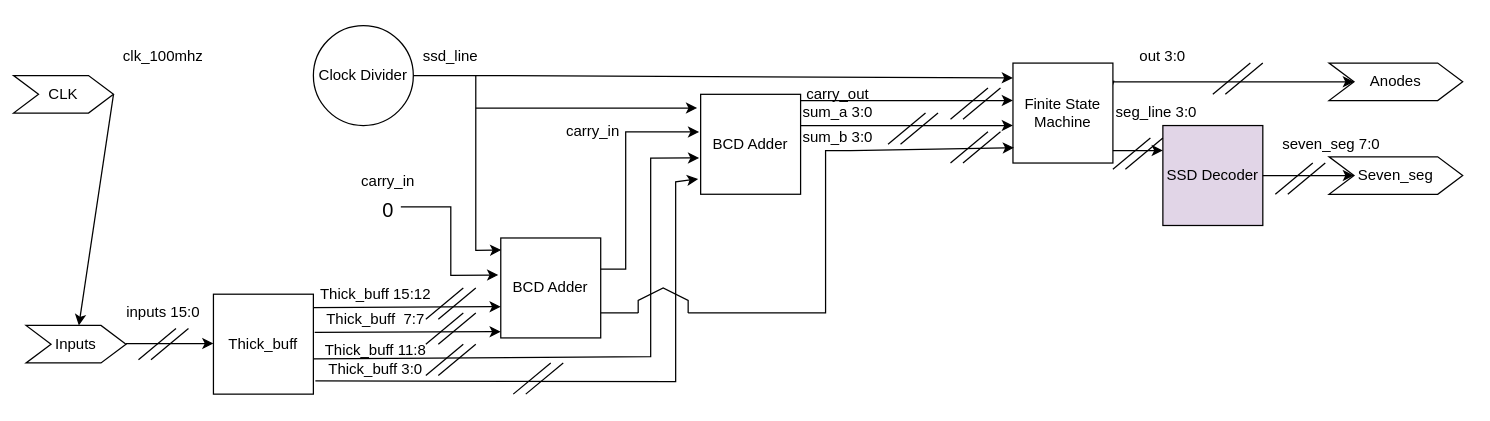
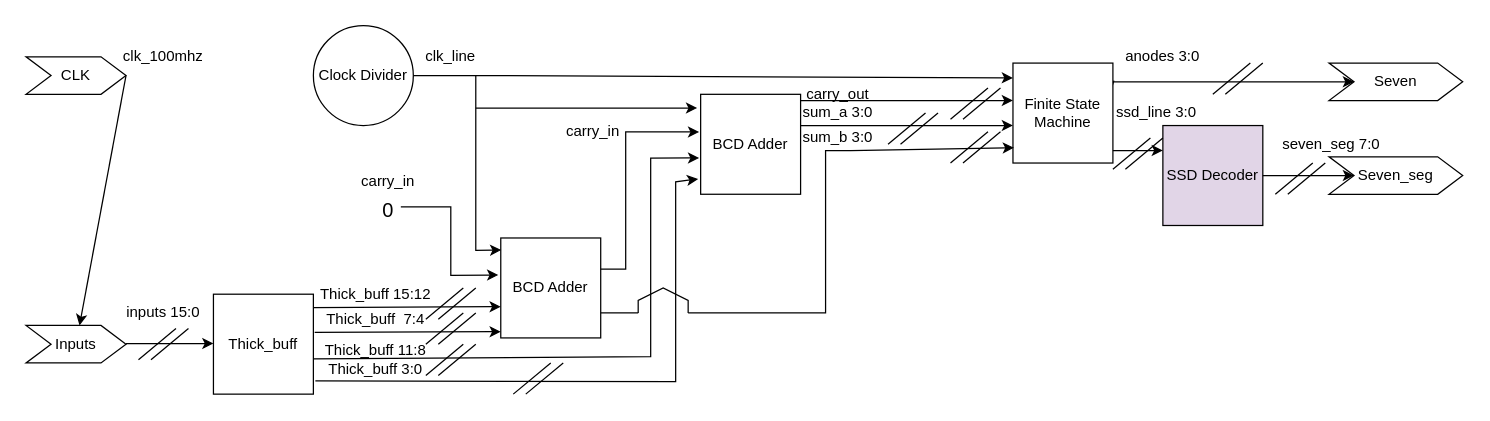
  <mxCell id="0" />
  <mxCell id="1" parent="0" />
  <mxCell id="2" value="" style="endArrow=classic;html=1;rounded=0;exitX=1.01;exitY=0.175;exitDx=0;exitDy=0;exitPerimeter=0;entryX=0;entryY=0.5;entryDx=0;entryDy=0;" edge="1" parent="1" source="3"><mxGeometry width="50" height="50" relative="1" as="geometry"><mxPoint x="750" y="100" as="sourcePoint" /><mxPoint x="879" y="101" as="targetPoint" /></mxGeometry></mxCell>
  <mxCell id="3" value="Finite State Machine" style="whiteSpace=wrap;html=1;aspect=fixed;" vertex="1" parent="1"><mxGeometry x="810" y="50" width="80" height="80" as="geometry" /></mxCell>
- <mxCell id="4" value="Anodes" style="shape=step;perimeter=stepPerimeter;whiteSpace=wrap;html=1;fixedSize=1;" vertex="1" parent="1"><mxGeometry x="1063" y="50" width="107" height="30" as="geometry" /></mxCell>
+ <mxCell id="4" value="Seven" style="shape=step;perimeter=stepPerimeter;whiteSpace=wrap;html=1;fixedSize=1;" vertex="1" parent="1"><mxGeometry x="1063" y="50" width="107" height="30" as="geometry" /></mxCell>
  <mxCell id="5" value="Seven_seg" style="shape=step;perimeter=stepPerimeter;whiteSpace=wrap;html=1;fixedSize=1;" vertex="1" parent="1"><mxGeometry x="1063" y="125" width="107" height="30" as="geometry" /></mxCell>
  <mxCell id="6" value="SSD Decoder" style="whiteSpace=wrap;html=1;aspect=fixed;fillColor=#e1d5e7;" vertex="1" parent="1"><mxGeometry x="930" y="100" width="80" height="80" as="geometry" /></mxCell>
  <mxCell id="7" value="" style="endArrow=classic;html=1;rounded=0;entryX=0;entryY=0.5;entryDx=0;entryDy=0;" edge="1" parent="1" target="4"><mxGeometry width="50" height="50" relative="1" as="geometry"><mxPoint x="890" y="65" as="sourcePoint" /><mxPoint x="710" y="160" as="targetPoint" /></mxGeometry></mxCell>
  <mxCell id="8" value="" style="endArrow=classic;html=1;rounded=0;entryX=0;entryY=0.25;entryDx=0;entryDy=0;" edge="1" parent="1" target="6"><mxGeometry width="50" height="50" relative="1" as="geometry"><mxPoint x="890" y="120" as="sourcePoint" /><mxPoint x="710" y="160" as="targetPoint" /></mxGeometry></mxCell>
  <mxCell id="9" value="" style="endArrow=classic;html=1;rounded=0;entryX=0;entryY=0.5;entryDx=0;entryDy=0;exitX=1;exitY=0.5;exitDx=0;exitDy=0;" edge="1" parent="1" source="6" target="5"><mxGeometry width="50" height="50" relative="1" as="geometry"><mxPoint x="660" y="210" as="sourcePoint" /><mxPoint x="710" y="160" as="targetPoint" /></mxGeometry></mxCell>
- <mxCell id="10" value="seg_line 3:0" style="text;html=1;strokeColor=none;fillColor=none;align=center;verticalAlign=middle;whiteSpace=wrap;rounded=0;" vertex="1" parent="1"><mxGeometry x="890" y="75" width="70" height="30" as="geometry" /></mxCell>
- <mxCell id="11" value="out 3:0" style="text;html=1;strokeColor=none;fillColor=none;align=center;verticalAlign=middle;whiteSpace=wrap;rounded=0;" vertex="1" parent="1"><mxGeometry x="890" y="30" width="80" height="30" as="geometry" /></mxCell>
+ <mxCell id="10" value="ssd_line 3:0" style="text;html=1;strokeColor=none;fillColor=none;align=center;verticalAlign=middle;whiteSpace=wrap;rounded=0;" vertex="1" parent="1"><mxGeometry x="890" y="75" width="70" height="30" as="geometry" /></mxCell>
+ <mxCell id="11" value="anodes 3:0" style="text;html=1;strokeColor=none;fillColor=none;align=center;verticalAlign=middle;whiteSpace=wrap;rounded=0;" vertex="1" parent="1"><mxGeometry x="890" y="30" width="80" height="30" as="geometry" /></mxCell>
  <mxCell id="12" value="seven_seg 7:0" style="text;html=1;strokeColor=none;fillColor=none;align=center;verticalAlign=middle;whiteSpace=wrap;rounded=0;" vertex="1" parent="1"><mxGeometry x="1020" y="100" width="90" height="30" as="geometry" /></mxCell>
  <mxCell id="13" value="" style="group" vertex="1" connectable="0" parent="1"><mxGeometry x="1020" y="130" width="40" height="25" as="geometry" /></mxCell>
  <mxCell id="14" value="" style="endArrow=none;html=1;rounded=0;" edge="1" parent="13"><mxGeometry width="50" height="50" relative="1" as="geometry"><mxPoint y="25" as="sourcePoint" /><mxPoint x="30" as="targetPoint" /></mxGeometry></mxCell>
  <mxCell id="15" value="" style="endArrow=none;html=1;rounded=0;" edge="1" parent="13"><mxGeometry width="50" height="50" relative="1" as="geometry"><mxPoint x="10" y="25" as="sourcePoint" /><mxPoint x="40" as="targetPoint" /></mxGeometry></mxCell>
  <mxCell id="16" value="" style="group" vertex="1" connectable="0" parent="1"><mxGeometry x="970" y="50" width="40" height="25" as="geometry" /></mxCell>
  <mxCell id="17" value="" style="endArrow=none;html=1;rounded=0;" edge="1" parent="16"><mxGeometry width="50" height="50" relative="1" as="geometry"><mxPoint y="25" as="sourcePoint" /><mxPoint x="30" as="targetPoint" /></mxGeometry></mxCell>
  <mxCell id="18" value="" style="endArrow=none;html=1;rounded=0;" edge="1" parent="16"><mxGeometry width="50" height="50" relative="1" as="geometry"><mxPoint x="10" y="25" as="sourcePoint" /><mxPoint x="40" as="targetPoint" /></mxGeometry></mxCell>
  <mxCell id="19" value="" style="group" vertex="1" connectable="0" parent="1"><mxGeometry x="890" y="110" width="40" height="25" as="geometry" /></mxCell>
  <mxCell id="20" value="" style="endArrow=none;html=1;rounded=0;" edge="1" parent="19"><mxGeometry width="50" height="50" relative="1" as="geometry"><mxPoint y="25" as="sourcePoint" /><mxPoint x="30" as="targetPoint" /></mxGeometry></mxCell>
  <mxCell id="21" value="" style="endArrow=none;html=1;rounded=0;" edge="1" parent="19"><mxGeometry width="50" height="50" relative="1" as="geometry"><mxPoint x="10" y="25" as="sourcePoint" /><mxPoint x="40" as="targetPoint" /></mxGeometry></mxCell>
  <mxCell id="22" value="" style="group" vertex="1" connectable="0" parent="1"><mxGeometry x="100" y="20" width="540" height="295" as="geometry" /></mxCell>
  <mxCell id="23" value="Clock Divider" style="ellipse;whiteSpace=wrap;html=1;aspect=fixed;" vertex="1" parent="22"><mxGeometry x="150" width="80" height="80" as="geometry" /></mxCell>
  <mxCell id="24" value="BCD Adder" style="whiteSpace=wrap;html=1;aspect=fixed;" vertex="1" parent="22"><mxGeometry x="300" y="170" width="80" height="80" as="geometry" /></mxCell>
  <mxCell id="25" value="Thick_buff" style="whiteSpace=wrap;html=1;aspect=fixed;" vertex="1" parent="22"><mxGeometry x="70" y="215" width="80" height="80" as="geometry" /></mxCell>
  <mxCell id="26" value="" style="endArrow=classic;html=1;rounded=0;exitX=1;exitY=0.5;exitDx=0;exitDy=0;entryX=0;entryY=0.5;entryDx=0;entryDy=0;" edge="1" parent="22"><mxGeometry width="50" height="50" relative="1" as="geometry"><mxPoint y="254.5" as="sourcePoint" /><mxPoint x="70" y="254.5" as="targetPoint" /></mxGeometry></mxCell>
  <mxCell id="27" value="" style="endArrow=classic;html=1;rounded=0;exitX=1.013;exitY=0.383;exitDx=0;exitDy=0;entryX=0;entryY=0.5;entryDx=0;entryDy=0;exitPerimeter=0;" edge="1" parent="22" source="25"><mxGeometry width="50" height="50" relative="1" as="geometry"><mxPoint x="230" y="245" as="sourcePoint" /><mxPoint x="300" y="245" as="targetPoint" /></mxGeometry></mxCell>
  <mxCell id="28" value="" style="endArrow=classic;html=1;rounded=0;exitX=0.997;exitY=0.135;exitDx=0;exitDy=0;entryX=0;entryY=0.5;entryDx=0;entryDy=0;exitPerimeter=0;" edge="1" parent="22" source="25"><mxGeometry width="50" height="50" relative="1" as="geometry"><mxPoint x="230" y="225" as="sourcePoint" /><mxPoint x="300" y="225" as="targetPoint" /></mxGeometry></mxCell>
  <mxCell id="29" value="" style="endArrow=classic;html=1;rounded=0;entryX=0.005;entryY=0.12;entryDx=0;entryDy=0;entryPerimeter=0;exitX=1;exitY=0.5;exitDx=0;exitDy=0;" edge="1" parent="22" source="23" target="24"><mxGeometry width="50" height="50" relative="1" as="geometry"><mxPoint x="200" y="155" as="sourcePoint" /><mxPoint x="250" y="105" as="targetPoint" /><Array as="points"><mxPoint x="280" y="40" /><mxPoint x="280" y="180" /></Array></mxGeometry></mxCell>
  <mxCell id="30" value="BCD Adder" style="whiteSpace=wrap;html=1;aspect=fixed;" vertex="1" parent="22"><mxGeometry x="460" y="55" width="80" height="80" as="geometry" /></mxCell>
  <mxCell id="31" value="" style="endArrow=classic;html=1;rounded=0;entryX=-0.025;entryY=0.37;entryDx=0;entryDy=0;entryPerimeter=0;" edge="1" parent="22" target="24"><mxGeometry width="50" height="50" relative="1" as="geometry"><mxPoint x="220" y="145" as="sourcePoint" /><mxPoint x="170" y="105" as="targetPoint" /><Array as="points"><mxPoint x="260" y="145" /><mxPoint x="260" y="200" /></Array></mxGeometry></mxCell>
  <mxCell id="32" value="" style="endArrow=classic;html=1;rounded=0;entryX=-0.035;entryY=0.137;entryDx=0;entryDy=0;entryPerimeter=0;" edge="1" parent="22" target="30"><mxGeometry width="50" height="50" relative="1" as="geometry"><mxPoint x="280" y="66" as="sourcePoint" /><mxPoint x="320" y="155" as="targetPoint" /></mxGeometry></mxCell>
  <mxCell id="33" value="" style="endArrow=classic;html=1;rounded=0;entryX=-0.015;entryY=0.377;entryDx=0;entryDy=0;entryPerimeter=0;" edge="1" parent="22" target="30"><mxGeometry width="50" height="50" relative="1" as="geometry"><mxPoint x="380" y="195" as="sourcePoint" /><mxPoint x="434.8" y="65.0" as="targetPoint" /><Array as="points"><mxPoint x="400" y="195" /><mxPoint x="400" y="85" /></Array></mxGeometry></mxCell>
  <mxCell id="34" value="" style="endArrow=classic;html=1;rounded=0;entryX=-0.015;entryY=0.637;entryDx=0;entryDy=0;entryPerimeter=0;exitX=1;exitY=0.647;exitDx=0;exitDy=0;exitPerimeter=0;" edge="1" parent="22" source="25" target="30"><mxGeometry width="50" height="50" relative="1" as="geometry"><mxPoint x="270" y="205" as="sourcePoint" /><mxPoint x="320" y="155" as="targetPoint" /><Array as="points"><mxPoint x="420" y="265" /><mxPoint x="420" y="106" /></Array></mxGeometry></mxCell>
  <mxCell id="35" value="" style="endArrow=classic;html=1;rounded=0;entryX=-0.025;entryY=0.847;entryDx=0;entryDy=0;entryPerimeter=0;exitX=1.02;exitY=0.867;exitDx=0;exitDy=0;exitPerimeter=0;" edge="1" parent="22" source="25" target="30"><mxGeometry width="50" height="50" relative="1" as="geometry"><mxPoint x="270" y="205" as="sourcePoint" /><mxPoint x="320" y="155" as="targetPoint" /><Array as="points"><mxPoint x="440" y="285" /><mxPoint x="440" y="125" /></Array></mxGeometry></mxCell>
- <mxCell id="36" value="ssd_line" style="text;html=1;strokeColor=none;fillColor=none;align=center;verticalAlign=middle;whiteSpace=wrap;rounded=0;" vertex="1" parent="22"><mxGeometry x="230" y="10" width="60" height="30" as="geometry" /></mxCell>
+ <mxCell id="36" value="clk_line" style="text;html=1;strokeColor=none;fillColor=none;align=center;verticalAlign=middle;whiteSpace=wrap;rounded=0;" vertex="1" parent="22"><mxGeometry x="230" y="10" width="60" height="30" as="geometry" /></mxCell>
  <mxCell id="37" value="clk_100mhz" style="text;html=1;strokeColor=none;fillColor=none;align=center;verticalAlign=middle;whiteSpace=wrap;rounded=0;" vertex="1" parent="22"><mxGeometry y="10" width="60" height="30" as="geometry" /></mxCell>
  <mxCell id="38" value="inputs 15:0" style="text;html=1;strokeColor=none;fillColor=none;align=center;verticalAlign=middle;whiteSpace=wrap;rounded=0;" vertex="1" parent="22"><mxGeometry x="-10" y="215" width="80" height="30" as="geometry" /></mxCell>
  <mxCell id="39" value="carry_in" style="text;html=1;strokeColor=none;fillColor=none;align=center;verticalAlign=middle;whiteSpace=wrap;rounded=0;" vertex="1" parent="22"><mxGeometry x="180" y="110" width="60" height="30" as="geometry" /></mxCell>
  <mxCell id="40" value="carry_in" style="text;html=1;strokeColor=none;fillColor=none;align=center;verticalAlign=middle;whiteSpace=wrap;rounded=0;" vertex="1" parent="22"><mxGeometry x="344" y="70" width="60" height="30" as="geometry" /></mxCell>
  <mxCell id="41" value="&lt;font size=&quot;3&quot;&gt;0&lt;/font&gt;" style="text;html=1;strokeColor=none;fillColor=none;align=center;verticalAlign=middle;whiteSpace=wrap;rounded=0;" vertex="1" parent="22"><mxGeometry x="180" y="132.5" width="60" height="30" as="geometry" /></mxCell>
  <mxCell id="42" value="" style="group" vertex="1" connectable="0" parent="22"><mxGeometry x="10" y="242.5" width="40" height="25" as="geometry" /></mxCell>
  <mxCell id="43" value="" style="endArrow=none;html=1;rounded=0;" edge="1" parent="42"><mxGeometry width="50" height="50" relative="1" as="geometry"><mxPoint y="25" as="sourcePoint" /><mxPoint x="30" as="targetPoint" /></mxGeometry></mxCell>
  <mxCell id="44" value="" style="endArrow=none;html=1;rounded=0;" edge="1" parent="42"><mxGeometry width="50" height="50" relative="1" as="geometry"><mxPoint x="10" y="25" as="sourcePoint" /><mxPoint x="40" as="targetPoint" /></mxGeometry></mxCell>
  <mxCell id="45" value="" style="group" vertex="1" connectable="0" parent="22"><mxGeometry x="310" y="270" width="40" height="25" as="geometry" /></mxCell>
  <mxCell id="46" value="" style="endArrow=none;html=1;rounded=0;" edge="1" parent="45"><mxGeometry width="50" height="50" relative="1" as="geometry"><mxPoint y="25" as="sourcePoint" /><mxPoint x="30" as="targetPoint" /></mxGeometry></mxCell>
  <mxCell id="47" value="" style="endArrow=none;html=1;rounded=0;" edge="1" parent="45"><mxGeometry width="50" height="50" relative="1" as="geometry"><mxPoint x="10" y="25" as="sourcePoint" /><mxPoint x="40" as="targetPoint" /></mxGeometry></mxCell>
  <mxCell id="48" value="" style="group" vertex="1" connectable="0" parent="22"><mxGeometry x="240" y="210" width="40" height="25" as="geometry" /></mxCell>
  <mxCell id="49" value="" style="endArrow=none;html=1;rounded=0;" edge="1" parent="48"><mxGeometry width="50" height="50" relative="1" as="geometry"><mxPoint y="25" as="sourcePoint" /><mxPoint x="30" as="targetPoint" /></mxGeometry></mxCell>
  <mxCell id="50" value="" style="endArrow=none;html=1;rounded=0;" edge="1" parent="48"><mxGeometry width="50" height="50" relative="1" as="geometry"><mxPoint x="10" y="25" as="sourcePoint" /><mxPoint x="40" as="targetPoint" /></mxGeometry></mxCell>
  <mxCell id="51" value="" style="group" vertex="1" connectable="0" parent="22"><mxGeometry x="240" y="230" width="40" height="50" as="geometry" /></mxCell>
  <mxCell id="52" value="" style="endArrow=none;html=1;rounded=0;" edge="1" parent="51"><mxGeometry width="50" height="50" relative="1" as="geometry"><mxPoint y="25" as="sourcePoint" /><mxPoint x="30" as="targetPoint" /></mxGeometry></mxCell>
  <mxCell id="53" value="" style="endArrow=none;html=1;rounded=0;" edge="1" parent="51"><mxGeometry width="50" height="50" relative="1" as="geometry"><mxPoint x="10" y="25" as="sourcePoint" /><mxPoint x="40" as="targetPoint" /></mxGeometry></mxCell>
  <mxCell id="54" value="" style="group" vertex="1" connectable="0" parent="51"><mxGeometry y="25" width="40" height="25" as="geometry" /></mxCell>
  <mxCell id="55" value="" style="endArrow=none;html=1;rounded=0;" edge="1" parent="54"><mxGeometry width="50" height="50" relative="1" as="geometry"><mxPoint y="25" as="sourcePoint" /><mxPoint x="30" as="targetPoint" /></mxGeometry></mxCell>
  <mxCell id="56" value="" style="endArrow=none;html=1;rounded=0;" edge="1" parent="54"><mxGeometry width="50" height="50" relative="1" as="geometry"><mxPoint x="10" y="25" as="sourcePoint" /><mxPoint x="40" as="targetPoint" /></mxGeometry></mxCell>
  <mxCell id="57" value="Thick_buff 15:12" style="text;html=1;strokeColor=none;fillColor=none;align=center;verticalAlign=middle;whiteSpace=wrap;rounded=0;" vertex="1" parent="22"><mxGeometry x="140" y="200" width="120" height="30" as="geometry" /></mxCell>
  <mxCell id="58" value="Thick_buff 11:8" style="text;html=1;strokeColor=none;fillColor=none;align=center;verticalAlign=middle;whiteSpace=wrap;rounded=0;" vertex="1" parent="22"><mxGeometry x="140" y="245" width="120" height="30" as="geometry" /></mxCell>
  <mxCell id="59" value="Thick_buff 3:0" style="text;html=1;strokeColor=none;fillColor=none;align=center;verticalAlign=middle;whiteSpace=wrap;rounded=0;" vertex="1" parent="22"><mxGeometry x="140" y="260" width="120" height="30" as="geometry" /></mxCell>
- <mxCell id="60" value="Thick_buff&amp;nbsp; 7:7" style="text;html=1;strokeColor=none;fillColor=none;align=center;verticalAlign=middle;whiteSpace=wrap;rounded=0;" vertex="1" parent="22"><mxGeometry x="140" y="220" width="120" height="30" as="geometry" /></mxCell>
+ <mxCell id="60" value="Thick_buff&amp;nbsp; 7:4" style="text;html=1;strokeColor=none;fillColor=none;align=center;verticalAlign=middle;whiteSpace=wrap;rounded=0;" vertex="1" parent="22"><mxGeometry x="140" y="220" width="120" height="30" as="geometry" /></mxCell>
  <mxCell id="61" value="" style="endArrow=classic;html=1;rounded=0;entryX=0.01;entryY=0.847;entryDx=0;entryDy=0;entryPerimeter=0;" edge="1" parent="1" target="3"><mxGeometry width="50" height="50" relative="1" as="geometry"><mxPoint x="550" y="250" as="sourcePoint" /><mxPoint x="710" y="160" as="targetPoint" /><Array as="points"><mxPoint x="660" y="250" /><mxPoint x="660" y="120" /><mxPoint x="680" y="120" /></Array></mxGeometry></mxCell>
  <mxCell id="62" value="" style="endArrow=none;html=1;rounded=0;" edge="1" parent="1"><mxGeometry width="50" height="50" relative="1" as="geometry"><mxPoint x="510" y="250" as="sourcePoint" /><mxPoint x="550" y="250" as="targetPoint" /><Array as="points"><mxPoint x="510" y="240" /><mxPoint x="530" y="230" /><mxPoint x="550" y="240" /></Array></mxGeometry></mxCell>
  <mxCell id="63" value="" style="endArrow=none;html=1;rounded=0;exitX=1;exitY=0.75;exitDx=0;exitDy=0;" edge="1" parent="1" source="24"><mxGeometry width="50" height="50" relative="1" as="geometry"><mxPoint x="550" y="210" as="sourcePoint" /><mxPoint x="510" y="250" as="targetPoint" /></mxGeometry></mxCell>
  <mxCell id="64" value="" style="endArrow=classic;html=1;rounded=0;exitX=1.01;exitY=0.175;exitDx=0;exitDy=0;exitPerimeter=0;" edge="1" parent="1"><mxGeometry width="50" height="50" relative="1" as="geometry"><mxPoint x="640" y="80" as="sourcePoint" /><mxPoint x="810" y="80" as="targetPoint" /></mxGeometry></mxCell>
  <mxCell id="65" value="" style="endArrow=classic;html=1;rounded=0;exitX=1.01;exitY=0.175;exitDx=0;exitDy=0;exitPerimeter=0;" edge="1" parent="1"><mxGeometry width="50" height="50" relative="1" as="geometry"><mxPoint x="640" y="100" as="sourcePoint" /><mxPoint x="810" y="100" as="targetPoint" /></mxGeometry></mxCell>
  <mxCell id="66" value="" style="endArrow=classic;html=1;rounded=0;entryX=0;entryY=0.148;entryDx=0;entryDy=0;entryPerimeter=0;" edge="1" parent="1" target="3"><mxGeometry width="50" height="50" relative="1" as="geometry"><mxPoint x="380" y="60" as="sourcePoint" /><mxPoint x="600" y="160" as="targetPoint" /></mxGeometry></mxCell>
  <mxCell id="67" value="sum_a 3:0" style="text;html=1;strokeColor=none;fillColor=none;align=center;verticalAlign=middle;whiteSpace=wrap;rounded=0;" vertex="1" parent="1"><mxGeometry x="640" y="75" width="60" height="30" as="geometry" /></mxCell>
  <mxCell id="68" value="sum_b 3:0" style="text;html=1;strokeColor=none;fillColor=none;align=center;verticalAlign=middle;whiteSpace=wrap;rounded=0;" vertex="1" parent="1"><mxGeometry x="640" y="95" width="60" height="30" as="geometry" /></mxCell>
  <mxCell id="69" value="" style="group" vertex="1" connectable="0" parent="1"><mxGeometry x="760" y="105" width="40" height="25" as="geometry" /></mxCell>
  <mxCell id="70" value="" style="endArrow=none;html=1;rounded=0;" edge="1" parent="69"><mxGeometry width="50" height="50" relative="1" as="geometry"><mxPoint y="25" as="sourcePoint" /><mxPoint x="30" as="targetPoint" /></mxGeometry></mxCell>
  <mxCell id="71" value="" style="endArrow=none;html=1;rounded=0;" edge="1" parent="69"><mxGeometry width="50" height="50" relative="1" as="geometry"><mxPoint x="10" y="25" as="sourcePoint" /><mxPoint x="40" as="targetPoint" /></mxGeometry></mxCell>
  <mxCell id="72" value="" style="group" vertex="1" connectable="0" parent="1"><mxGeometry x="760" y="70" width="40" height="25" as="geometry" /></mxCell>
  <mxCell id="73" value="" style="endArrow=none;html=1;rounded=0;" edge="1" parent="72"><mxGeometry width="50" height="50" relative="1" as="geometry"><mxPoint y="25" as="sourcePoint" /><mxPoint x="30" as="targetPoint" /></mxGeometry></mxCell>
  <mxCell id="74" value="" style="endArrow=none;html=1;rounded=0;" edge="1" parent="72"><mxGeometry width="50" height="50" relative="1" as="geometry"><mxPoint x="10" y="25" as="sourcePoint" /><mxPoint x="40" as="targetPoint" /></mxGeometry></mxCell>
  <mxCell id="75" value="" style="group" vertex="1" connectable="0" parent="1"><mxGeometry x="710" y="90" width="40" height="25" as="geometry" /></mxCell>
  <mxCell id="76" value="" style="endArrow=none;html=1;rounded=0;" edge="1" parent="75"><mxGeometry width="50" height="50" relative="1" as="geometry"><mxPoint y="25" as="sourcePoint" /><mxPoint x="30" as="targetPoint" /></mxGeometry></mxCell>
  <mxCell id="77" value="" style="endArrow=none;html=1;rounded=0;" edge="1" parent="75"><mxGeometry width="50" height="50" relative="1" as="geometry"><mxPoint x="10" y="25" as="sourcePoint" /><mxPoint x="40" as="targetPoint" /></mxGeometry></mxCell>
  <mxCell id="78" value="carry_out" style="text;html=1;strokeColor=none;fillColor=none;align=center;verticalAlign=middle;whiteSpace=wrap;rounded=0;" vertex="1" parent="1"><mxGeometry x="640" y="60" width="60" height="30" as="geometry" /></mxCell>
- <mxCell id="79" value="CLK" style="shape=step;perimeter=stepPerimeter;whiteSpace=wrap;html=1;fixedSize=1;" vertex="1" parent="1"><mxGeometry x="10" y="60" width="80" height="30" as="geometry" /></mxCell>
+ <mxCell id="79" value="CLK" style="shape=step;perimeter=stepPerimeter;whiteSpace=wrap;html=1;fixedSize=1;" vertex="1" parent="1"><mxGeometry x="20" y="45" width="80" height="30" as="geometry" /></mxCell>
  <mxCell id="80" value="Inputs" style="shape=step;perimeter=stepPerimeter;whiteSpace=wrap;html=1;fixedSize=1;" vertex="1" parent="1"><mxGeometry x="20" y="260" width="80" height="30" as="geometry" /></mxCell>
  <mxCell id="81" value="" style="endArrow=classic;html=1;rounded=0;exitX=1;exitY=0.5;exitDx=0;exitDy=0;" edge="1" parent="1" source="79" target="80"><mxGeometry width="50" height="50" relative="1" as="geometry"><mxPoint x="370" y="225" as="sourcePoint" /><mxPoint x="420" y="175" as="targetPoint" /></mxGeometry></mxCell>
